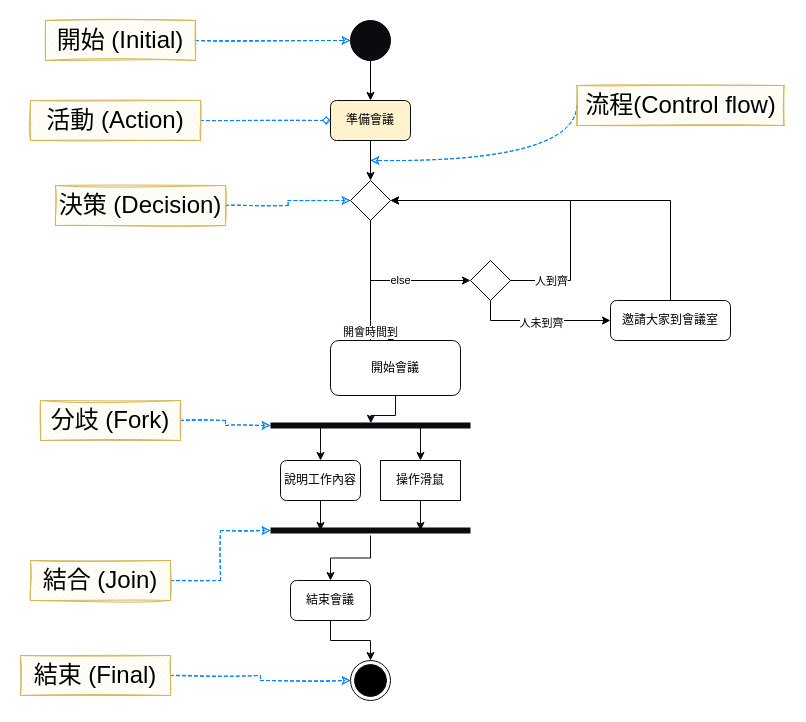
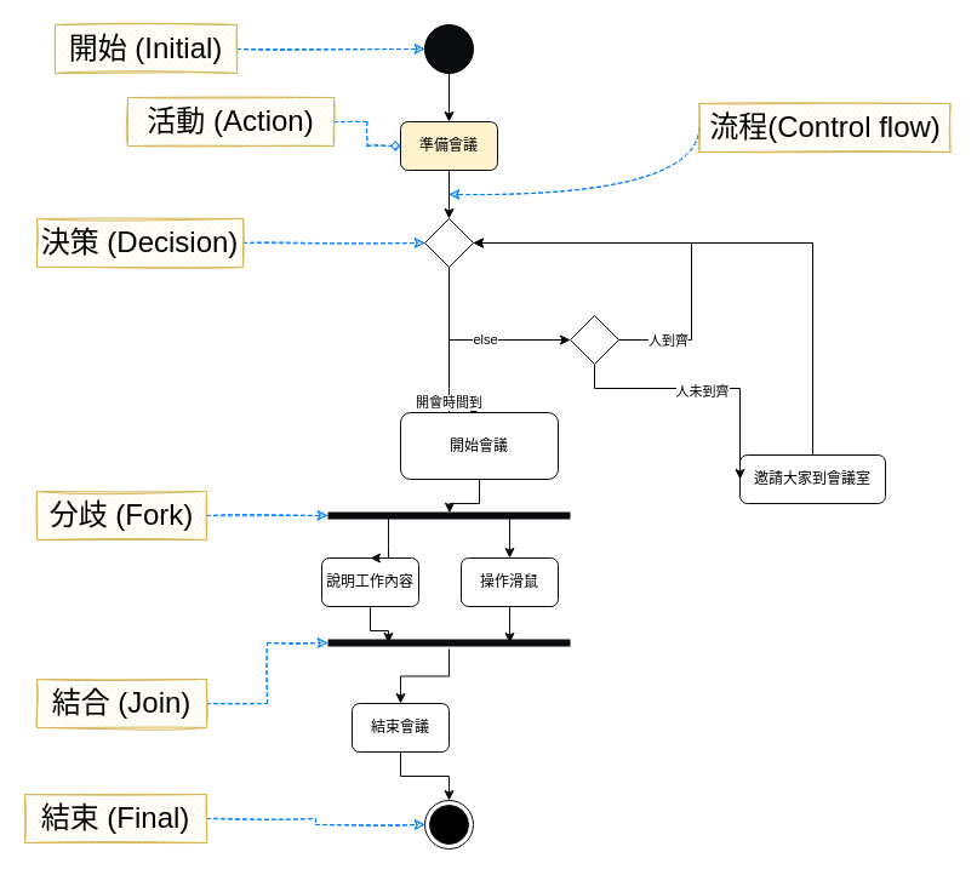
  <mxCell id="0" />
  <mxCell id="1" parent="0" />
  <mxCell id="2" style="edgeStyle=orthogonalEdgeStyle;orthogonalLoop=1;jettySize=auto;html=1;entryX=0.5;entryY=0;entryDx=0;entryDy=0;rounded=0;exitX=0.5;exitY=1;exitDx=0;exitDy=0;" parent="1" source="3" target="6" edge="1"><mxGeometry relative="1" as="geometry" /></mxCell>
  <mxCell id="3" value="" style="ellipse;whiteSpace=wrap;html=1;aspect=fixed;fillColor=#090B0F;labelPosition=center;verticalLabelPosition=bottom;align=center;verticalAlign=top;" parent="1" vertex="1"><mxGeometry x="350" y="20" width="40" height="40" as="geometry" /></mxCell>
  <mxCell id="4" value="" style="ellipse;html=1;shape=endState;fillColor=#000000;strokeColor=#090B0F;labelPosition=center;verticalLabelPosition=bottom;align=center;verticalAlign=top;" parent="1" vertex="1"><mxGeometry x="350" y="660" width="40" height="40" as="geometry" /></mxCell>
  <mxCell id="5" style="edgeStyle=orthogonalEdgeStyle;rounded=0;orthogonalLoop=1;jettySize=auto;html=1;entryX=0.5;entryY=0;entryDx=0;entryDy=0;" parent="1" source="6" target="9" edge="1"><mxGeometry relative="1" as="geometry" /></mxCell>
  <mxCell id="6" value="準備會議" style="rounded=1;whiteSpace=wrap;html=1;strokeColor=#090B0F;fillColor=#fff2cc;" parent="1" vertex="1"><mxGeometry x="330" y="100" width="80" height="40" as="geometry" /></mxCell>
  <mxCell id="7" value="開會時間到" style="edgeStyle=orthogonalEdgeStyle;rounded=0;orthogonalLoop=1;jettySize=auto;html=1;entryX=0.5;entryY=0;entryDx=0;entryDy=0;" parent="1" source="9" target="13" edge="1"><mxGeometry x="0.538" relative="1" as="geometry"><mxPoint x="290" y="290" as="targetPoint" /><Array as="points"><mxPoint x="370" y="320" /><mxPoint x="370" y="320" /></Array><mxPoint as="offset" /></mxGeometry></mxCell>
  <mxCell id="8" value="else" style="edgeStyle=orthogonalEdgeStyle;rounded=0;orthogonalLoop=1;jettySize=auto;html=1;entryX=0;entryY=0.5;entryDx=0;entryDy=0;exitX=0.5;exitY=1;exitDx=0;exitDy=0;" parent="1" source="9" target="42" edge="1"><mxGeometry x="0.125" relative="1" as="geometry"><mxPoint as="offset" /><Array as="points"><mxPoint x="370" y="280" /></Array></mxGeometry></mxCell>
  <mxCell id="9" value="" style="rhombus;whiteSpace=wrap;html=1;" parent="1" vertex="1"><mxGeometry x="350" y="180" width="40" height="40" as="geometry" /></mxCell>
  <mxCell id="10" style="edgeStyle=orthogonalEdgeStyle;rounded=0;orthogonalLoop=1;jettySize=auto;html=1;exitX=0.75;exitY=0.5;exitDx=0;exitDy=0;exitPerimeter=0;entryX=0.5;entryY=0;entryDx=0;entryDy=0;strokeColor=#090B0F;" parent="1" source="11" target="17" edge="1"><mxGeometry relative="1" as="geometry" /></mxCell>
  <mxCell id="11" value="" style="shape=line;html=1;strokeWidth=6;strokeColor=#090B0F;" parent="1" vertex="1"><mxGeometry x="270" y="420" width="200" height="10" as="geometry" /></mxCell>
  <mxCell id="12" style="edgeStyle=orthogonalEdgeStyle;rounded=0;orthogonalLoop=1;jettySize=auto;html=1;entryX=0.502;entryY=0.279;entryDx=0;entryDy=0;entryPerimeter=0;strokeColor=#090B0F;" parent="1" source="13" target="11" edge="1"><mxGeometry relative="1" as="geometry" /></mxCell>
  <mxCell id="13" value="開始會議" style="rounded=1;whiteSpace=wrap;html=1;strokeColor=#090B0F;fillColor=#FFFFFF;" parent="1" vertex="1"><mxGeometry x="330" y="340" width="130" height="55" as="geometry" /></mxCell>
  <mxCell id="14" style="edgeStyle=orthogonalEdgeStyle;rounded=0;orthogonalLoop=1;jettySize=auto;html=1;entryX=0.25;entryY=0.5;entryDx=0;entryDy=0;entryPerimeter=0;strokeColor=#090B0F;" parent="1" source="15" target="21" edge="1"><mxGeometry relative="1" as="geometry" /></mxCell>
- <mxCell id="15" value="說明工作內容" style="rounded=1;whiteSpace=wrap;html=1;strokeColor=#090B0F;fillColor=#FFFFFF;" parent="1" vertex="1"><mxGeometry x="280" y="460" width="80" height="40" as="geometry" /></mxCell>
+ <mxCell id="15" value="說明工作內容" style="rounded=1;whiteSpace=wrap;html=1;strokeColor=#090B0F;fillColor=#FFFFFF;" parent="1" vertex="1"><mxGeometry x="265" y="460" width="80" height="40" as="geometry" /></mxCell>
  <mxCell id="16" style="edgeStyle=orthogonalEdgeStyle;rounded=0;orthogonalLoop=1;jettySize=auto;html=1;entryX=0.75;entryY=0.5;entryDx=0;entryDy=0;entryPerimeter=0;strokeColor=#090B0F;" parent="1" source="17" target="21" edge="1"><mxGeometry relative="1" as="geometry" /></mxCell>
- <mxCell id="17" value="操作滑鼠" style="whiteSpace=wrap;html=1;strokeColor=#090B0F;fillColor=#FFFFFF;rounded=0;" parent="1" vertex="1"><mxGeometry x="380" y="460" width="80" height="40" as="geometry" /></mxCell>
+ <mxCell id="17" value="操作滑鼠" style="rounded=1;whiteSpace=wrap;html=1;strokeColor=#090B0F;fillColor=#FFFFFF;" parent="1" vertex="1"><mxGeometry x="380" y="460" width="80" height="40" as="geometry" /></mxCell>
  <mxCell id="18" style="edgeStyle=orthogonalEdgeStyle;rounded=0;orthogonalLoop=1;jettySize=auto;html=1;entryX=0.5;entryY=0;entryDx=0;entryDy=0;strokeColor=#090B0F;" parent="1" source="19" target="4" edge="1"><mxGeometry relative="1" as="geometry" /></mxCell>
  <mxCell id="19" value="結束會議" style="rounded=1;whiteSpace=wrap;html=1;strokeColor=#090B0F;fillColor=#FFFFFF;" parent="1" vertex="1"><mxGeometry x="290" y="580" width="80" height="40" as="geometry" /></mxCell>
  <mxCell id="20" style="edgeStyle=orthogonalEdgeStyle;rounded=0;orthogonalLoop=1;jettySize=auto;html=1;entryX=0.5;entryY=0;entryDx=0;entryDy=0;strokeColor=#090B0F;" parent="1" source="21" target="19" edge="1"><mxGeometry relative="1" as="geometry" /></mxCell>
  <mxCell id="21" value="" style="shape=line;html=1;strokeWidth=6;strokeColor=#090B0F;" parent="1" vertex="1"><mxGeometry x="270" y="525" width="200" height="10" as="geometry" /></mxCell>
  <mxCell id="22" style="edgeStyle=orthogonalEdgeStyle;rounded=0;orthogonalLoop=1;jettySize=auto;html=1;entryX=0;entryY=0.5;entryDx=0;entryDy=0;fontSize=24;strokeColor=#007FFF;dashed=1;sketch=1;fontColor=#090B0F;" parent="1" source="23" target="3" edge="1"><mxGeometry relative="1" as="geometry" /></mxCell>
  <mxCell id="23" value="開始 (Initial)" style="rounded=0;whiteSpace=wrap;html=1;strokeColor=#d6b656;fillColor=#fff2cc;sketch=1;fontSize=24;" parent="1" vertex="1"><mxGeometry x="45" y="20" width="150" height="40" as="geometry" /></mxCell>
  <mxCell id="24" style="edgeStyle=orthogonalEdgeStyle;rounded=0;sketch=1;orthogonalLoop=1;jettySize=auto;html=1;entryX=0;entryY=0.5;entryDx=0;entryDy=0;dashed=1;fontSize=24;strokeColor=#007FFF;" parent="1" source="25" target="4" edge="1"><mxGeometry relative="1" as="geometry" /></mxCell>
  <mxCell id="25" value="結束 (Final)" style="rounded=0;whiteSpace=wrap;html=1;strokeColor=#d6b656;fillColor=#fff2cc;sketch=1;fontSize=24;" parent="1" vertex="1"><mxGeometry x="20" y="655" width="150" height="40" as="geometry" /></mxCell>
  <mxCell id="26" style="edgeStyle=orthogonalEdgeStyle;rounded=0;sketch=1;orthogonalLoop=1;jettySize=auto;html=1;entryX=0;entryY=0.5;entryDx=0;entryDy=0;dashed=1;fontSize=24;strokeColor=#007FFF;fontColor=#090B0F;endArrow=diamond;" parent="1" source="27" target="6" edge="1"><mxGeometry relative="1" as="geometry" /></mxCell>
- <mxCell id="27" value="活動 (Action)" style="rounded=0;whiteSpace=wrap;html=1;strokeColor=#d6b656;fillColor=#fff2cc;sketch=1;fontSize=24;" parent="1" vertex="1"><mxGeometry x="30" y="100" width="170" height="40" as="geometry" /></mxCell>
+ <mxCell id="27" value="活動 (Action)" style="rounded=0;whiteSpace=wrap;html=1;strokeColor=#d6b656;fillColor=#fff2cc;sketch=1;fontSize=24;" parent="1" vertex="1"><mxGeometry x="105" y="80" width="170" height="40" as="geometry" /></mxCell>
  <mxCell id="28" style="edgeStyle=orthogonalEdgeStyle;rounded=0;sketch=1;orthogonalLoop=1;jettySize=auto;html=1;entryX=0;entryY=0.5;entryDx=0;entryDy=0;dashed=1;fontSize=24;strokeColor=#007FFF;fontColor=#090B0F;" parent="1" source="29" target="9" edge="1"><mxGeometry relative="1" as="geometry" /></mxCell>
- <mxCell id="29" value="決策 (Decision)" style="rounded=0;whiteSpace=wrap;html=1;strokeColor=#d6b656;fillColor=#fff2cc;sketch=1;fontSize=24;" parent="1" vertex="1"><mxGeometry x="55" y="185" width="170" height="40" as="geometry" /></mxCell>
+ <mxCell id="29" value="決策 (Decision)" style="rounded=0;whiteSpace=wrap;html=1;strokeColor=#d6b656;fillColor=#fff2cc;sketch=1;fontSize=24;" parent="1" vertex="1"><mxGeometry x="30" y="180" width="170" height="40" as="geometry" /></mxCell>
  <mxCell id="30" style="edgeStyle=orthogonalEdgeStyle;rounded=0;sketch=1;orthogonalLoop=1;jettySize=auto;html=1;entryX=0;entryY=0.5;entryDx=0;entryDy=0;entryPerimeter=0;dashed=1;fontSize=24;fontColor=#090B0F;strokeColor=#007FFF;" parent="1" source="31" target="11" edge="1"><mxGeometry relative="1" as="geometry" /></mxCell>
- <mxCell id="31" value="分歧 (Fork)" style="rounded=0;whiteSpace=wrap;html=1;strokeColor=#d6b656;fillColor=#fff2cc;sketch=1;fontSize=24;" parent="1" vertex="1"><mxGeometry x="40" y="400" width="140" height="40" as="geometry" /></mxCell>
+ <mxCell id="31" value="分歧 (Fork)" style="rounded=0;whiteSpace=wrap;html=1;strokeColor=#d6b656;fillColor=#fff2cc;sketch=1;fontSize=24;" parent="1" vertex="1"><mxGeometry x="30" y="405" width="140" height="40" as="geometry" /></mxCell>
  <mxCell id="32" style="edgeStyle=orthogonalEdgeStyle;rounded=0;sketch=1;orthogonalLoop=1;jettySize=auto;html=1;entryX=0;entryY=0.5;entryDx=0;entryDy=0;entryPerimeter=0;dashed=1;fontSize=24;fontColor=#090B0F;strokeColor=#007FFF;" parent="1" source="33" target="21" edge="1"><mxGeometry relative="1" as="geometry" /></mxCell>
  <mxCell id="33" value="結合 (Join)" style="rounded=0;whiteSpace=wrap;html=1;strokeColor=#d6b656;fillColor=#fff2cc;sketch=1;fontSize=24;" parent="1" vertex="1"><mxGeometry x="30" y="560" width="140" height="40" as="geometry" /></mxCell>
  <mxCell id="34" style="edgeStyle=orthogonalEdgeStyle;sketch=1;orthogonalLoop=1;jettySize=auto;html=1;dashed=1;fontSize=24;fontColor=#090B0F;strokeColor=#007FFF;curved=1;exitX=0;exitY=0.5;exitDx=0;exitDy=0;" parent="1" source="35" edge="1"><mxGeometry relative="1" as="geometry"><mxPoint x="370" y="160" as="targetPoint" /><Array as="points"><mxPoint x="576" y="160" /></Array><mxPoint x="570" y="180" as="sourcePoint" /></mxGeometry></mxCell>
  <mxCell id="35" value="&lt;div&gt;流程(Control flow)&lt;/div&gt;" style="rounded=0;whiteSpace=wrap;html=1;strokeColor=#d6b656;fillColor=#fff2cc;sketch=1;fontSize=24;" parent="1" vertex="1"><mxGeometry x="576.5" y="85" width="207" height="40" as="geometry" /></mxCell>
  <mxCell id="36" style="edgeStyle=orthogonalEdgeStyle;rounded=0;orthogonalLoop=1;jettySize=auto;html=1;entryX=1;entryY=0.5;entryDx=0;entryDy=0;exitX=0.5;exitY=0;exitDx=0;exitDy=0;" edge="1" parent="1" source="37" target="9"><mxGeometry relative="1" as="geometry"><Array as="points"><mxPoint x="670" y="200" /></Array></mxGeometry></mxCell>
- <mxCell id="37" value="邀請大家到會議室" style="rounded=1;whiteSpace=wrap;html=1;strokeColor=#090B0F;fillColor=#FFFFFF;" vertex="1" parent="1"><mxGeometry x="610" y="300" width="120" height="40" as="geometry" /></mxCell>
+ <mxCell id="37" value="邀請大家到會議室" style="rounded=1;whiteSpace=wrap;html=1;strokeColor=#090B0F;fillColor=#FFFFFF;" vertex="1" parent="1"><mxGeometry x="610" y="375" width="120" height="40" as="geometry" /></mxCell>
  <mxCell id="38" style="edgeStyle=orthogonalEdgeStyle;rounded=0;orthogonalLoop=1;jettySize=auto;html=1;entryX=1;entryY=0.5;entryDx=0;entryDy=0;exitX=1;exitY=0.5;exitDx=0;exitDy=0;" edge="1" parent="1" source="42" target="9"><mxGeometry relative="1" as="geometry"><Array as="points"><mxPoint x="570" y="280" /><mxPoint x="570" y="200" /></Array></mxGeometry></mxCell>
  <mxCell id="39" value="人到齊" style="edgeLabel;html=1;align=center;verticalAlign=middle;resizable=0;points=[];" vertex="1" connectable="0" parent="38"><mxGeometry x="-0.619" y="-1" relative="1" as="geometry"><mxPoint x="-21" y="1" as="offset" /></mxGeometry></mxCell>
  <mxCell id="40" style="edgeStyle=orthogonalEdgeStyle;rounded=0;orthogonalLoop=1;jettySize=auto;html=1;entryX=0;entryY=0.5;entryDx=0;entryDy=0;exitX=0.5;exitY=1;exitDx=0;exitDy=0;" edge="1" parent="1" source="42" target="37"><mxGeometry relative="1" as="geometry"><Array as="points"><mxPoint x="490" y="320" /></Array></mxGeometry></mxCell>
  <mxCell id="41" value="人未到齊" style="edgeLabel;html=1;align=center;verticalAlign=middle;resizable=0;points=[];" vertex="1" connectable="0" parent="40"><mxGeometry y="-2" relative="1" as="geometry"><mxPoint as="offset" /></mxGeometry></mxCell>
  <mxCell id="42" value="" style="rhombus;whiteSpace=wrap;html=1;" vertex="1" parent="1"><mxGeometry x="470" y="260" width="40" height="40" as="geometry" /></mxCell>
  <mxCell id="43" style="edgeStyle=orthogonalEdgeStyle;rounded=0;orthogonalLoop=1;jettySize=auto;html=1;exitX=0.25;exitY=0.5;exitDx=0;exitDy=0;exitPerimeter=0;entryX=0.5;entryY=0;entryDx=0;entryDy=0;strokeColor=#090B0F;" edge="1" parent="1" source="11" target="15"><mxGeometry relative="1" as="geometry"><mxPoint x="430" y="435" as="sourcePoint" /><mxPoint x="430" y="470" as="targetPoint" /><Array as="points"><mxPoint x="320" y="450" /><mxPoint x="320" y="450" /></Array></mxGeometry></mxCell>
